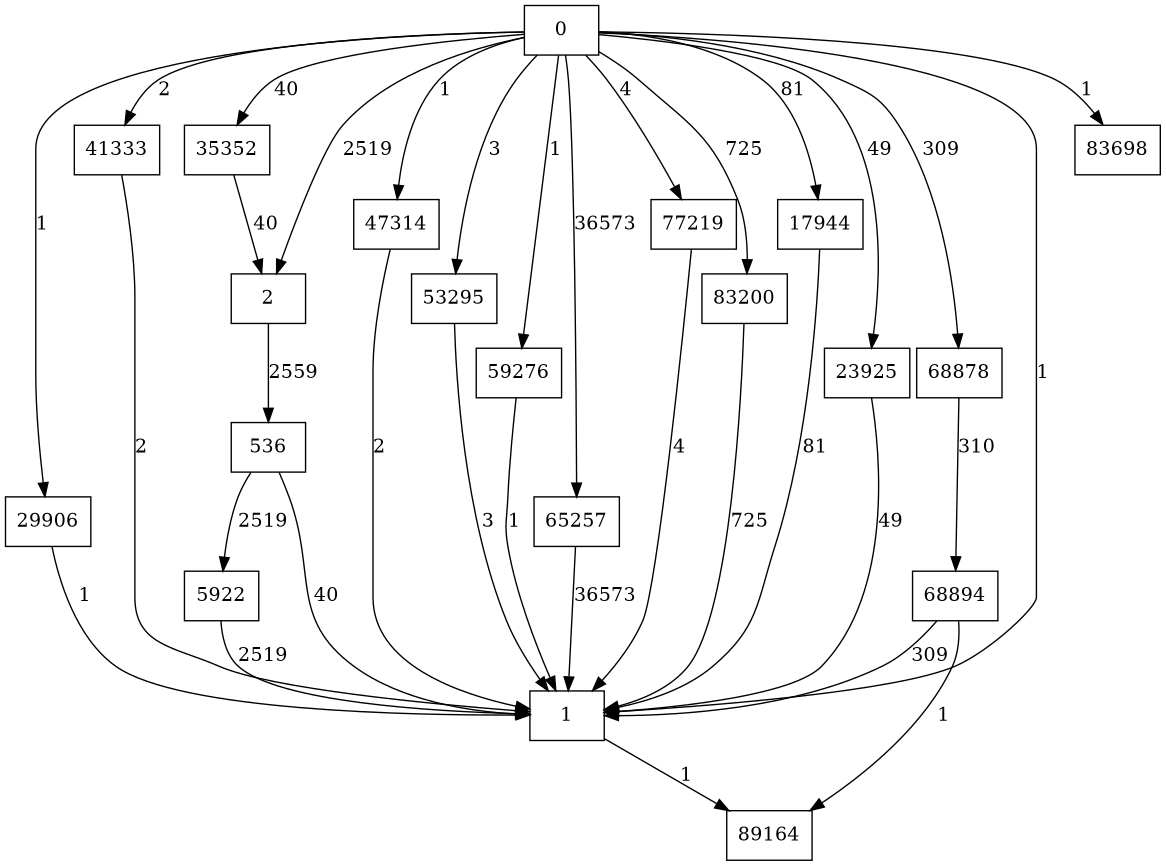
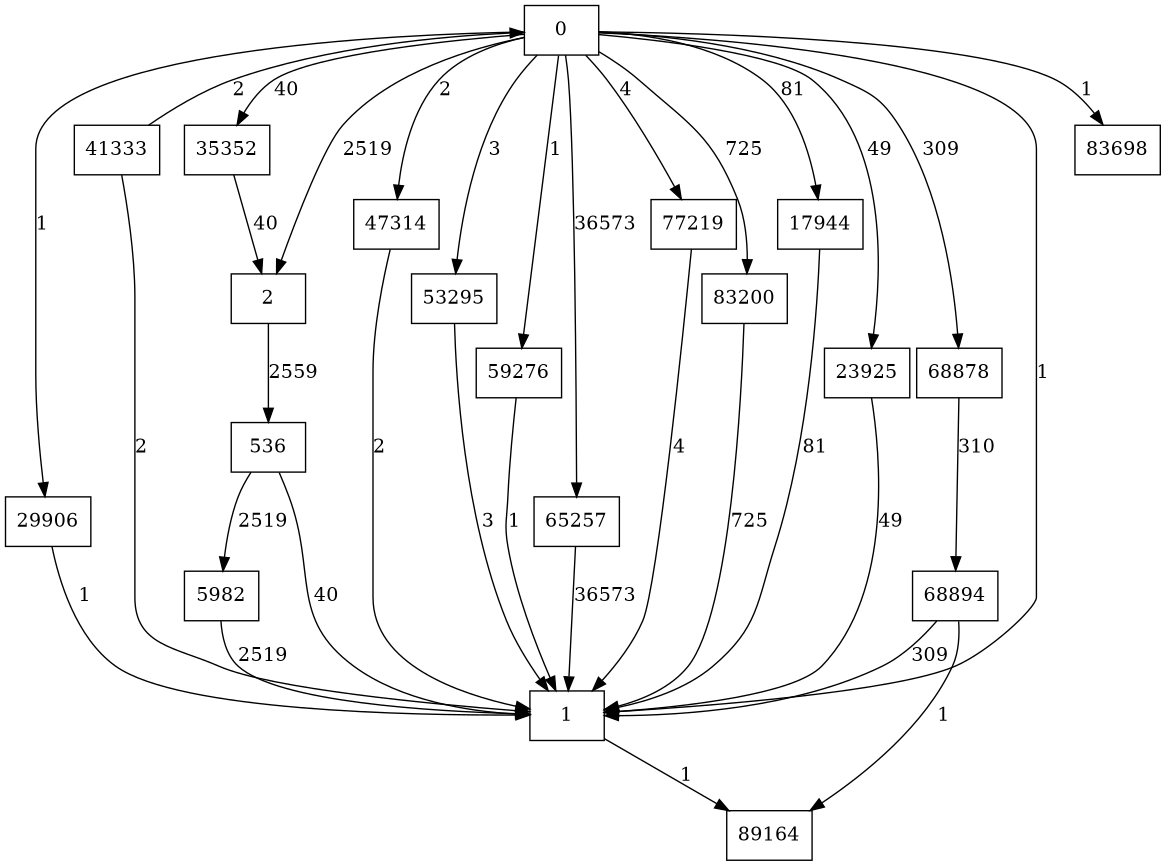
  digraph {
    rankdir=TB
    node [shape=rectangle]
    2
    536
    1
-   5982 [label=5922]
+   5982
    89164
    17944
    23925
    29906
    35352
    41333
    47314
    53295
    59276
    65257
    68878
    68894
    77219
    83200
    0
    83698
    2 -> 536 [label=2559]
    536 -> 1 [label=40]
    536 -> 5982 [label=2519]
    1 -> 89164 [label=1]
    5982 -> 1 [label=2519]
    17944 -> 1 [label=81]
    23925 -> 1 [label=49]
    29906 -> 1 [label=1]
    35352 -> 2 [label=40]
    41333 -> 1 [label=2]
    47314 -> 1 [label=2]
    53295 -> 1 [label=3]
    59276 -> 1 [label=1]
    65257 -> 1 [label=36573]
    68878 -> 68894 [label=310]
    68894 -> 1 [label=309]
    68894 -> 89164 [label=1]
    77219 -> 1 [label=4]
    83200 -> 1 [label=725]
    0 -> 2 [label=2519]
    0 -> 1 [label=1]
    0 -> 17944 [label=81]
    0 -> 23925 [label=49]
    0 -> 29906 [label=1]
    0 -> 35352 [label=40]
-   0 -> 41333 [label=2]
-   0 -> 47314 [label=1]
+   41333 -> 0 [label=2]
+   0 -> 47314 [label=2]
    0 -> 53295 [label=3]
    0 -> 59276 [label=1]
    0 -> 65257 [label=36573]
    0 -> 68878 [label=309]
    0 -> 77219 [label=4]
    0 -> 83200 [label=725]
    0 -> 83698 [label=1]
  }
